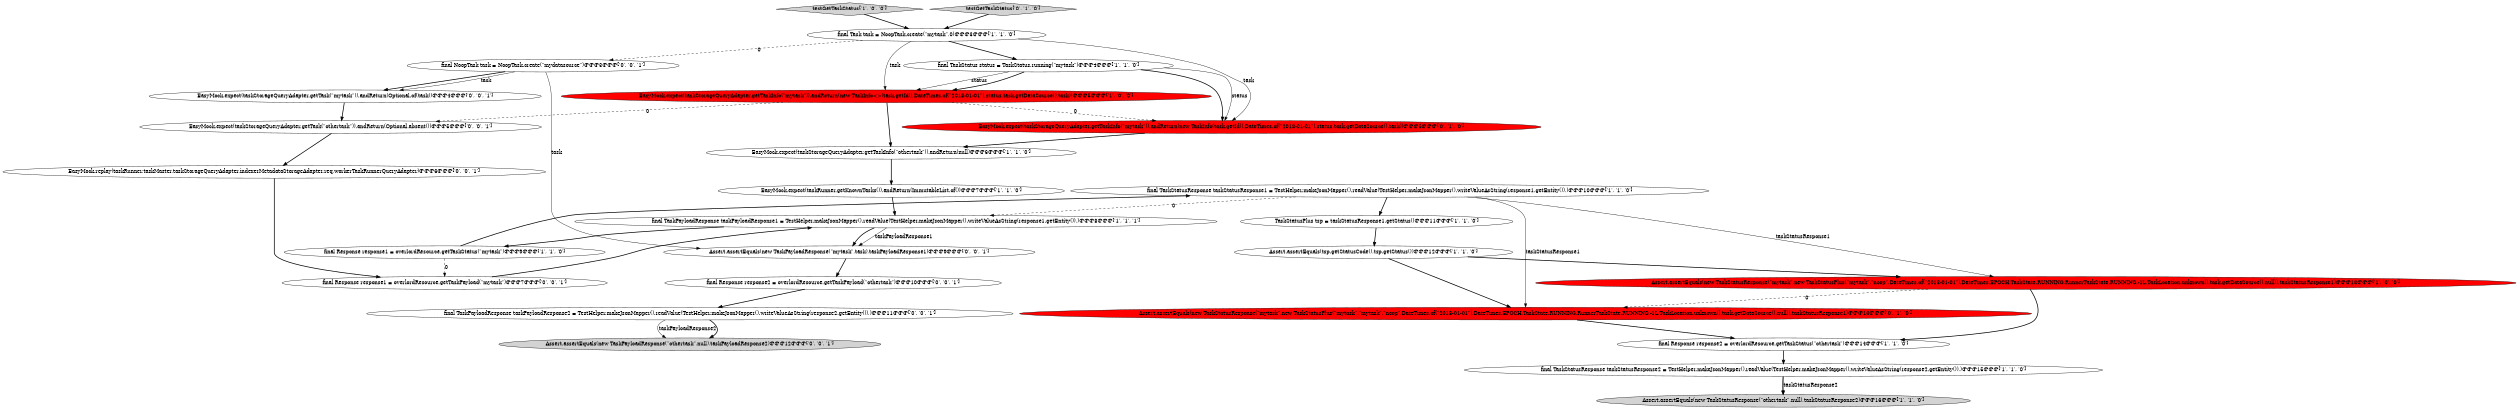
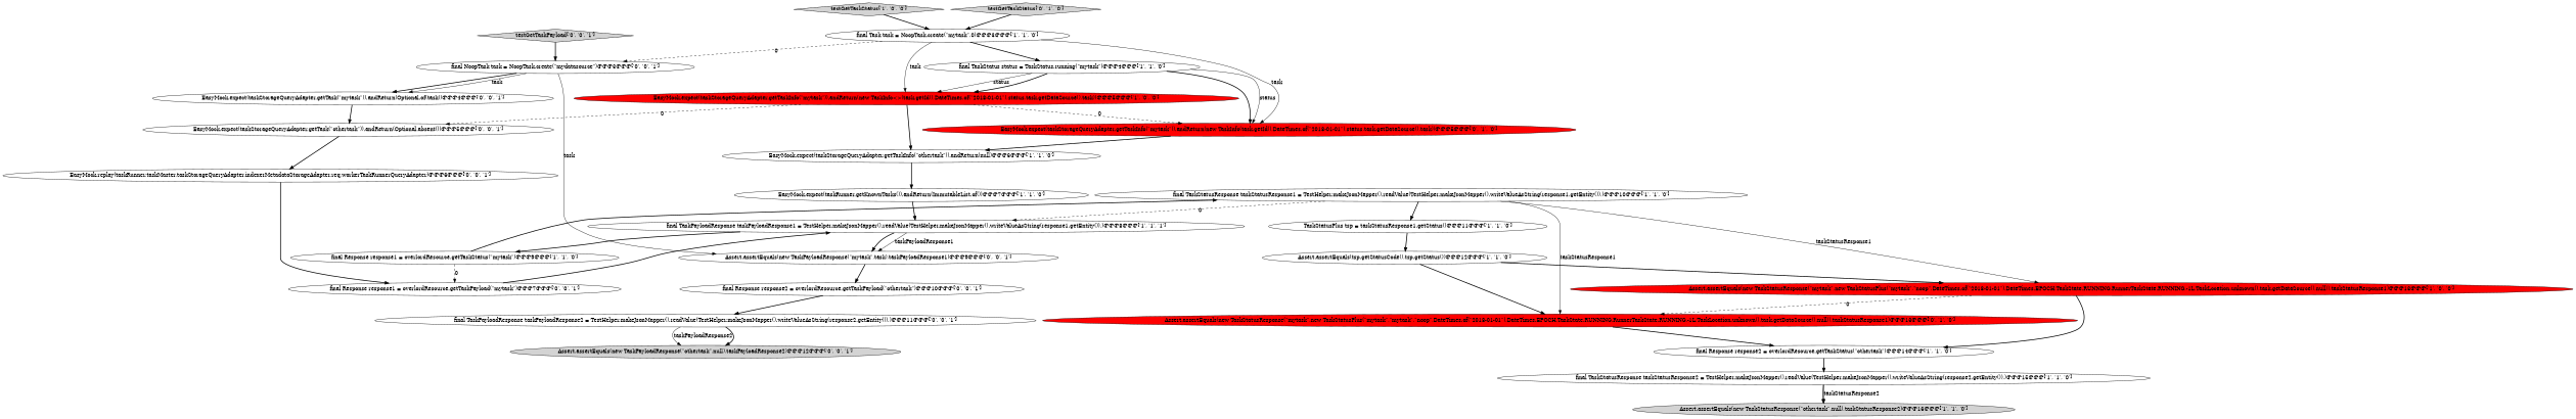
  digraph {
    fontname="DejaVu Serif"
    node [fillcolor=white shape=ellipse style=filled fontname="DejaVu Serif"]
    edge [style=bold fontname="DejaVu Serif"]
    n1 [fillcolor=lightgray label="Assert.assertEquals(new TaskStatusResponse(\"othertask\",null),taskStatusResponse2)@@@16@@@['1', '1', '0']"]
    n2 [label="EasyMock.expect(taskStorageQueryAdapter.getTaskInfo(\"othertask\")).andReturn(null)@@@6@@@['1', '1', '0']"]
    n3 [label="EasyMock.expect(taskRunner.getKnownTasks()).andReturn(ImmutableList.of())@@@7@@@['1', '1', '0']"]
    n4 [label="final TaskPayloadResponse taskPayloadResponse2 = TestHelper.makeJsonMapper().readValue(TestHelper.makeJsonMapper().writeValueAsString(response2.getEntity()),)@@@11@@@['0', '0', '1']"]
    n5 [fillcolor=lightgray label="Assert.assertEquals(new TaskPayloadResponse(\"othertask\",null),taskPayloadResponse2)@@@12@@@['0', '0', '1']"]
    n6 [label="final TaskStatus status = TaskStatus.running(\"mytask\")@@@4@@@['1', '1', '0']"]
    n7 [fillcolor=red label="EasyMock.expect(taskStorageQueryAdapter.getTaskInfo(\"mytask\")).andReturn(new TaskInfo<>(task.getId(),DateTimes.of(\"2018-01-01\"),status,task.getDataSource(),task))@@@5@@@['1', '0', '0']"]
    n8 [fillcolor=red label="EasyMock.expect(taskStorageQueryAdapter.getTaskInfo(\"mytask\")).andReturn(new TaskInfo(task.getId(),DateTimes.of(\"2018-01-01\"),status,task.getDataSource(),task))@@@5@@@['0', '1', '0']"]
    n9 [label="final Response response2 = overlordResource.getTaskPayload(\"othertask\")@@@10@@@['0', '0', '1']"]
    n10 [fillcolor=lightgray label="testGetTaskStatus['1', '0', '0']" shape=diamond]
    n11 [label="final Task task = NoopTask.create(\"mytask\",0)@@@3@@@['1', '1', '0']"]
    n12 [label="Assert.assertEquals(tsp.getStatusCode(),tsp.getStatus())@@@12@@@['1', '1', '0']"]
    n13 [fillcolor=red label="Assert.assertEquals(new TaskStatusResponse(\"mytask\",new TaskStatusPlus(\"mytask\",\"noop\",DateTimes.of(\"2018-01-01\"),DateTimes.EPOCH,TaskState.RUNNING,RunnerTaskState.RUNNING,-1L,TaskLocation.unknown(),task.getDataSource(),null)),taskStatusResponse1)@@@13@@@['1', '0', '0']"]
    n14 [fillcolor=red label="Assert.assertEquals(new TaskStatusResponse(\"mytask\",new TaskStatusPlus(\"mytask\",\"mytask\",\"noop\",DateTimes.of(\"2018-01-01\"),DateTimes.EPOCH,TaskState.RUNNING,RunnerTaskState.RUNNING,-1L,TaskLocation.unknown(),task.getDataSource(),null)),taskStatusResponse1)@@@13@@@['0', '1', '0']"]
    n15 [fillcolor=lightgray label="testGetTaskStatus['0', '1', '0']" shape=diamond]
    n16 [label="EasyMock.expect(taskStorageQueryAdapter.getTask(\"othertask\")).andReturn(Optional.absent())@@@5@@@['0', '0', '1']"]
    n17 [label="final TaskStatusResponse taskStatusResponse1 = TestHelper.makeJsonMapper().readValue(TestHelper.makeJsonMapper().writeValueAsString(response1.getEntity()),)@@@10@@@['1', '1', '0']"]
    n18 [label="TaskStatusPlus tsp = taskStatusResponse1.getStatus()@@@11@@@['1', '1', '0']"]
    n19 [label="final TaskPayloadResponse taskPayloadResponse1 = TestHelper.makeJsonMapper().readValue(TestHelper.makeJsonMapper().writeValueAsString(response1.getEntity()),)@@@8@@@['1', '1', '1']"]
    n20 [label="final Response response2 = overlordResource.getTaskStatus(\"othertask\")@@@14@@@['1', '1', '0']"]
    n21 [label="EasyMock.replay(taskRunner,taskMaster,taskStorageQueryAdapter,indexerMetadataStorageAdapter,req,workerTaskRunnerQueryAdapter)@@@6@@@['0', '0', '1']"]
    n22 [label="final NoopTask task = NoopTask.create(\"mydatasource\")@@@3@@@['0', '0', '1']"]
    n23 [label="final TaskStatusResponse taskStatusResponse2 = TestHelper.makeJsonMapper().readValue(TestHelper.makeJsonMapper().writeValueAsString(response2.getEntity()),)@@@15@@@['1', '1', '0']"]
    n24 [label="final Response response1 = overlordResource.getTaskStatus(\"mytask\")@@@9@@@['1', '1', '0']"]
    n25 [label="final Response response1 = overlordResource.getTaskPayload(\"mytask\")@@@7@@@['0', '0', '1']"]
    n26 [label="Assert.assertEquals(new TaskPayloadResponse(\"mytask\",task),taskPayloadResponse1)@@@9@@@['0', '0', '1']"]
    n27 [label="EasyMock.expect(taskStorageQueryAdapter.getTask(\"mytask\")).andReturn(Optional.of(task))@@@4@@@['0', '0', '1']"]
+   n28 [fillcolor=lightgray label="testGetTaskPayload['0', '0', '1']" shape=diamond]
    n2 -> n3
    n3 -> n19
    n4 -> n5 [label=taskPayloadResponse2 style=solid]
    n4 -> n5
    n6 -> n7 [label=status style=solid]
    n6 -> n7
    n6 -> n8 [label=status style=solid]
    n6 -> n8
    n7 -> n2
    n7 -> n8 [label=0 style=dashed]
    n7 -> n16 [label=0 style=dashed]
    n8 -> n2
    n9 -> n4
    n10 -> n11
    n11 -> n6
    n11 -> n7 [label=task style=solid]
    n11 -> n8 [label=task style=solid]
    n11 -> n22 [label=0 style=dashed]
    n12 -> n13
    n12 -> n14
    n13 -> n14 [label=0 style=dashed]
    n13 -> n20
    n14 -> n20
    n15 -> n11
    n16 -> n21
    n17 -> n13 [label=taskStatusResponse1 style=solid]
    n17 -> n14 [label=taskStatusResponse1 style=solid]
    n17 -> n18
    n17 -> n19 [label=0 style=dashed]
    n18 -> n12
    n19 -> n24
    n19 -> n26
    n19 -> n26 [label=taskPayloadResponse1 style=solid]
    n20 -> n23
    n21 -> n25
    n22 -> n26 [label=task style=solid]
    n22 -> n27
    n22 -> n27 [label=task style=solid]
    n23 -> n1
    n23 -> n1 [label=taskStatusResponse2 style=solid]
    n24 -> n17
    n24 -> n25 [label=0 style=dashed]
    n25 -> n19
    n26 -> n9
    n27 -> n16
+   n28 -> n22
  }
